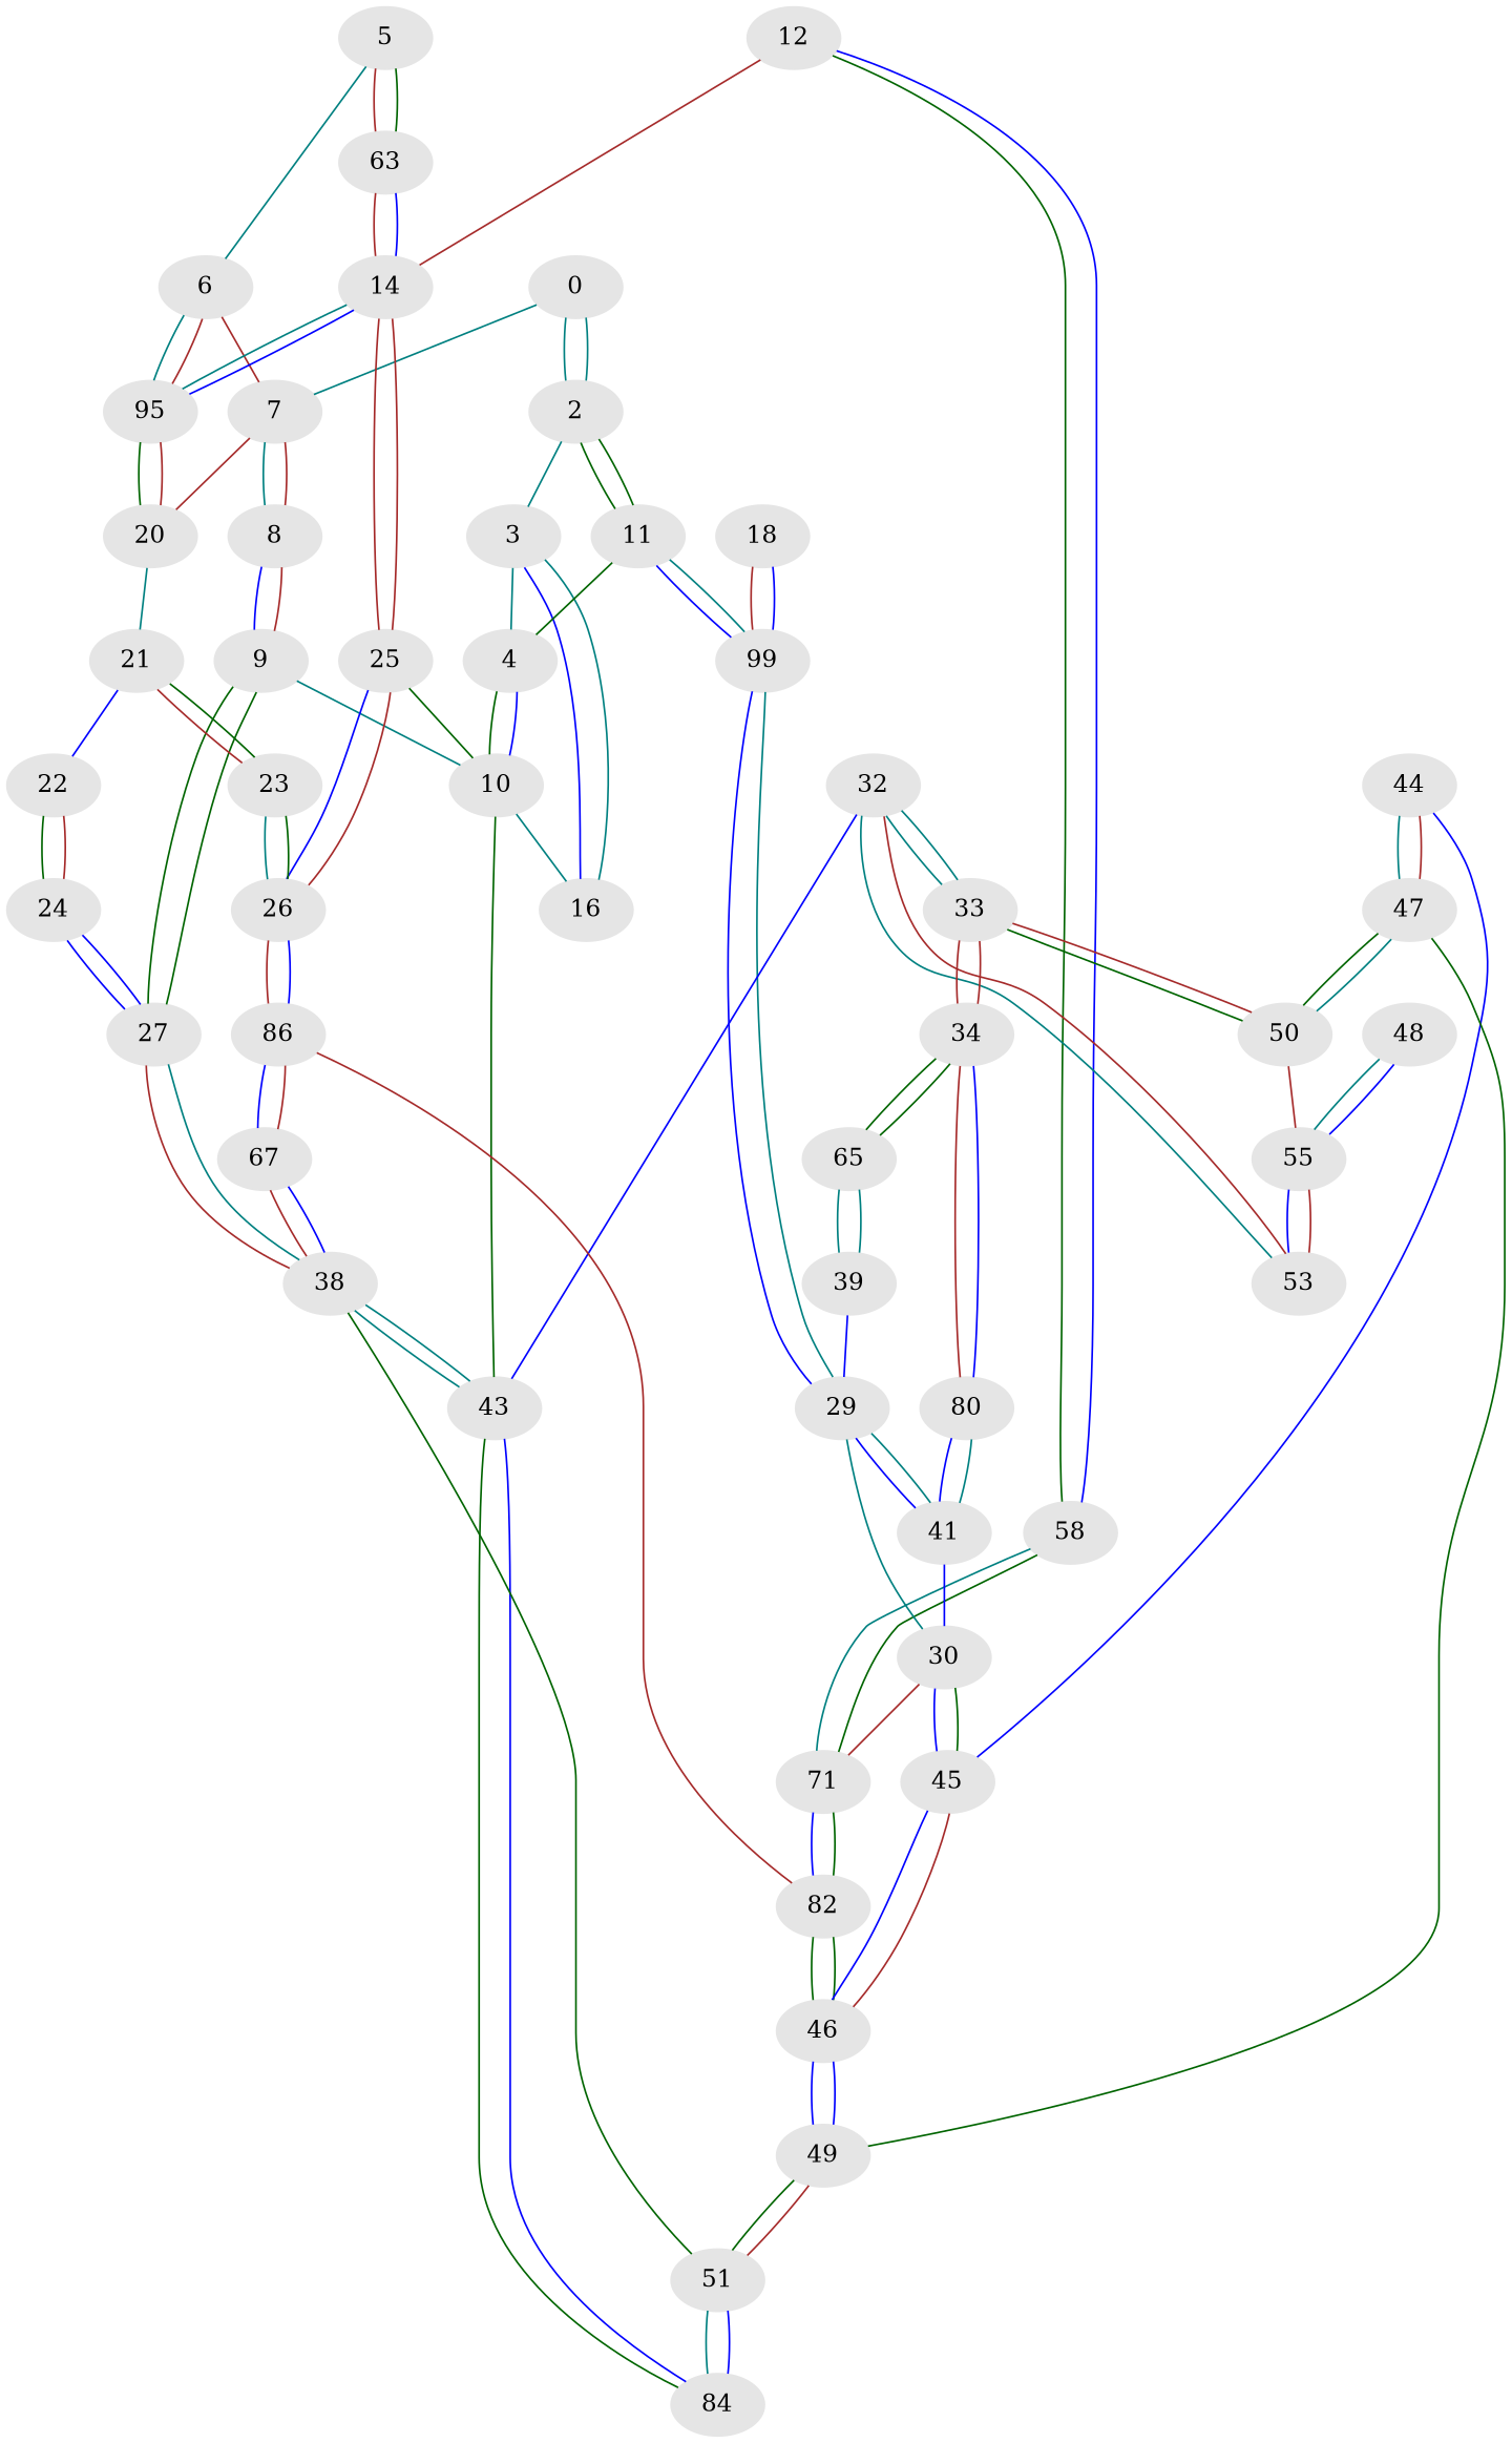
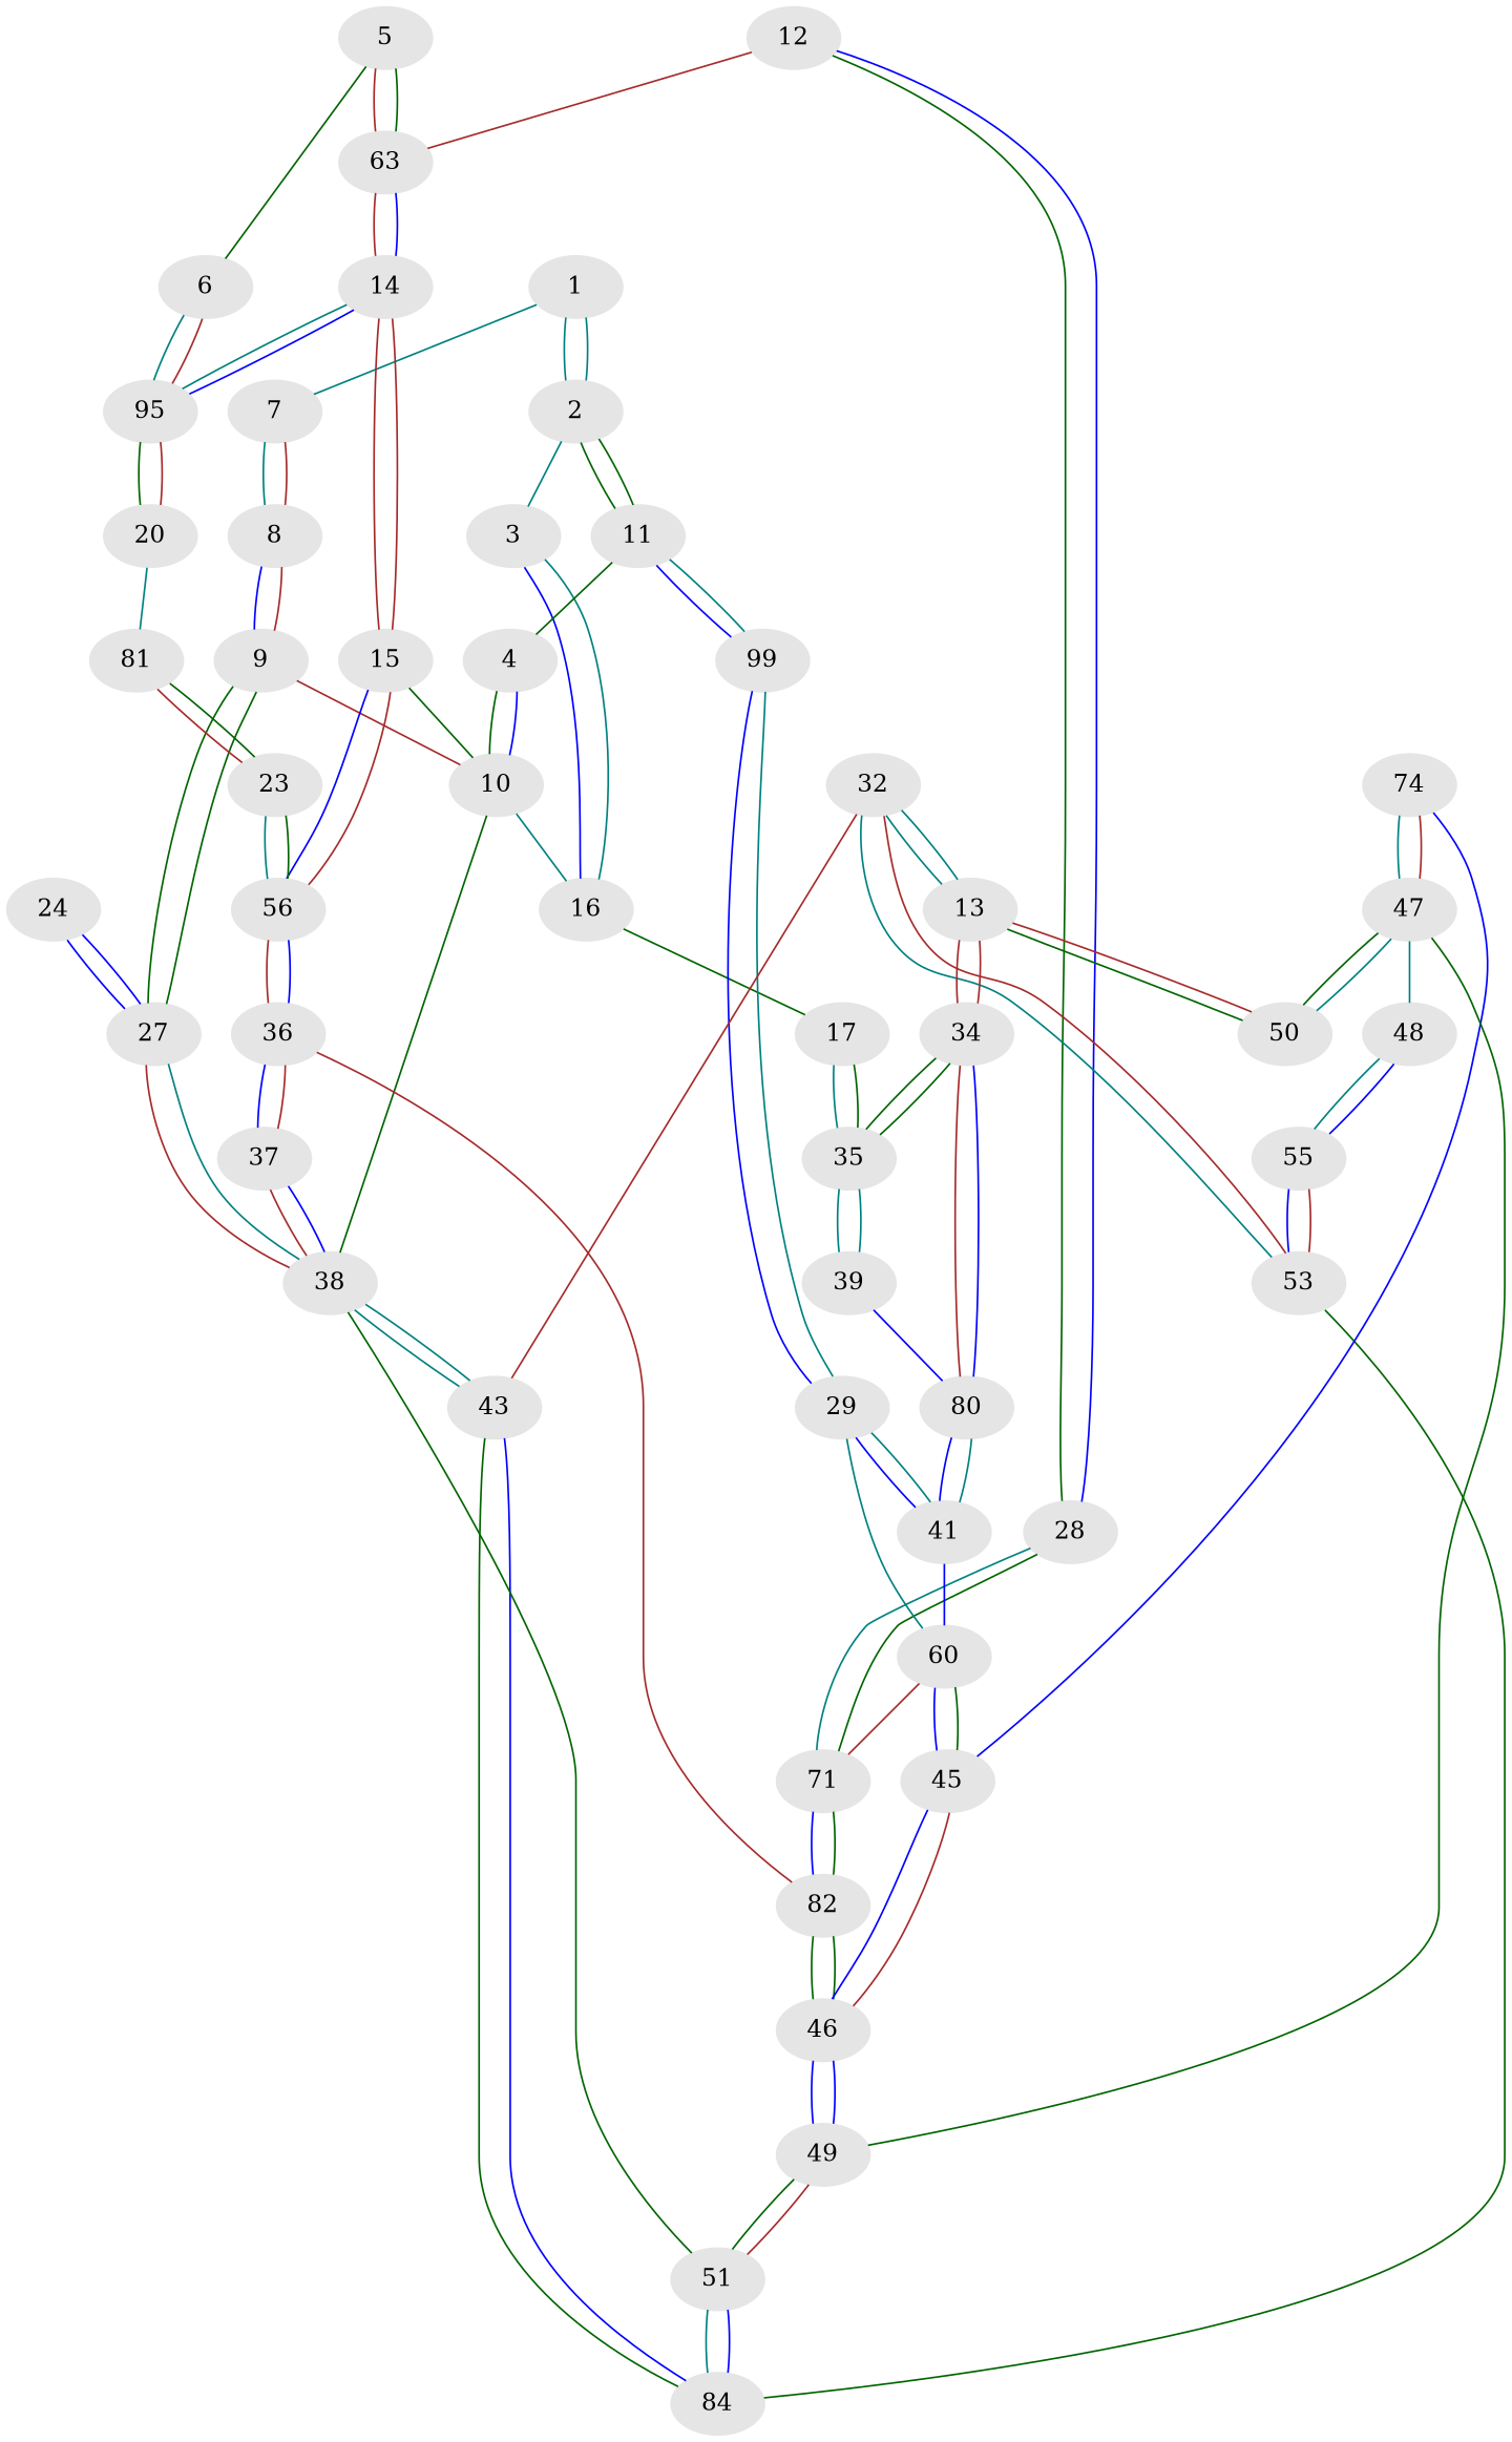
  graph {
    node [color=gray90 style=filled]
    edge [color=brown]
-   1 [label=0]
+   1
    2
    7
    3
    11
    5
    6
    n8 [label=63]
    4
    16
    n11 [label=99]
    10
+   17
    43
    n15 [label=95]
    14
    8
    20
    9
-   21
+   21 [label=81]
    27
-   22
    24
    38
    n25 [label=84]
    12
-   28 [label=58]
+   28
    29
    n29 [label=71]
-   25
-   26
-   35 [label=65]
+   25 [label=15]
+   26 [label=56]
+   35
    32
-   33
+   33 [label=13]
    53
-   18
    39
    n38 [label=80]
-   30
+   30 [label=60]
    41
    23
-   36 [label=86]
+   36
    n43 [label=82]
-   37 [label=67]
+   37
    51
    45
    46
    34
    50
    n50 [label=55]
-   44
+   44 [label=74]
    47
    49
    48
    1 -- 2 [color=teal]
    1 -- 2 [color=teal]
    1 -- 7 [color=teal]
    2 -- 3 [color=teal]
    2 -- 11 [color=darkgreen]
    2 -- 11 [color=darkgreen]
    7 -- 8 [color=teal]
    7 -- 8
-   7 -- 20
-   3 -- 4 [color=teal]
    3 -- 16 [color=blue]
    3 -- 16 [color=teal]
    11 -- 4 [color=darkgreen]
    11 -- n11 [color=blue]
    11 -- n11 [color=teal]
-   5 -- 6 [color=teal]
+   5 -- 6 [color=darkgreen]
    5 -- n8
    5 -- n8 [color=darkgreen]
-   6 -- 7
    6 -- n15 [color=teal]
    6 -- n15
    n8 -- 14
    n8 -- 14 [color=blue]
    4 -- 10 [color=darkgreen]
    4 -- 10 [color=blue]
+   16 -- 17 [color=darkgreen]
    n11 -- 29 [color=blue]
    n11 -- 29 [color=teal]
    10 -- 16 [color=teal]
-   10 -- 43 [color=darkgreen]
+   10 -- 38 [color=darkgreen]
+   17 -- 35 [color=teal]
+   17 -- 35 [color=darkgreen]
    43 -- n25 [color=darkgreen]
    43 -- n25 [color=blue]
    n15 -- 20 [color=darkgreen]
    n15 -- 20
    14 -- n15 [color=teal]
    14 -- n15 [color=blue]
    14 -- 25
    14 -- 25
    8 -- 9 [color=blue]
    8 -- 9
    20 -- 21 [color=teal]
-   9 -- 10 [color=teal]
+   9 -- 10
    9 -- 27 [color=darkgreen]
    9 -- 27 [color=darkgreen]
-   21 -- 22 [color=blue]
    21 -- 23
    21 -- 23 [color=darkgreen]
    27 -- 38
    27 -- 38 [color=teal]
-   22 -- 24 [color=darkgreen]
-   22 -- 24
    24 -- 27 [color=blue]
    24 -- 27 [color=blue]
    38 -- 43 [color=teal]
    38 -- 43 [color=teal]
    38 -- 51 [color=darkgreen]
-   12 -- 14
+   12 -- n8
    12 -- 28 [color=darkgreen]
    12 -- 28 [color=blue]
    28 -- n29 [color=teal]
    28 -- n29 [color=darkgreen]
    29 -- 30 [color=teal]
    29 -- 41 [color=blue]
    29 -- 41 [color=teal]
    n29 -- n43 [color=blue]
    n29 -- n43 [color=darkgreen]
    25 -- 10 [color=darkgreen]
    25 -- 26 [color=blue]
    25 -- 26
    26 -- 36
    26 -- 36 [color=blue]
    35 -- 39 [color=teal]
    35 -- 39 [color=teal]
-   32 -- 43 [color=blue]
+   32 -- 43
    32 -- 33 [color=teal]
    32 -- 33 [color=teal]
    32 -- 53 [color=teal]
    32 -- 53
    33 -- 34
    33 -- 34
    33 -- 50 [color=darkgreen]
    33 -- 50
-   18 -- n11
-   18 -- n11 [color=blue]
-   39 -- 29 [color=blue]
+   53 -- n25 [color=darkgreen]
+   39 -- n38 [color=blue]
    n38 -- 41 [color=blue]
    n38 -- 41 [color=teal]
    30 -- n29
    30 -- 45 [color=blue]
    30 -- 45 [color=darkgreen]
    41 -- 30 [color=blue]
    23 -- 26 [color=teal]
    23 -- 26 [color=darkgreen]
    36 -- n43
    36 -- 37 [color=blue]
    36 -- 37
    n43 -- 46 [color=darkgreen]
    n43 -- 46 [color=darkgreen]
    37 -- 38
    37 -- 38 [color=blue]
    51 -- n25 [color=teal]
    51 -- n25 [color=blue]
    45 -- 46 [color=blue]
    45 -- 46
    46 -- 49 [color=blue]
    46 -- 49 [color=blue]
    34 -- 35 [color=darkgreen]
    34 -- 35 [color=darkgreen]
    34 -- n38
    34 -- n38 [color=blue]
-   50 -- n50
    n50 -- 53 [color=blue]
    n50 -- 53
    44 -- 45 [color=blue]
    44 -- 47 [color=teal]
    44 -- 47
    47 -- 50 [color=darkgreen]
    47 -- 50 [color=teal]
    47 -- 49 [color=darkgreen]
+   47 -- 48 [color=teal]
    49 -- 51 [color=darkgreen]
    49 -- 51
    48 -- n50 [color=teal]
    48 -- n50 [color=blue]
  }
